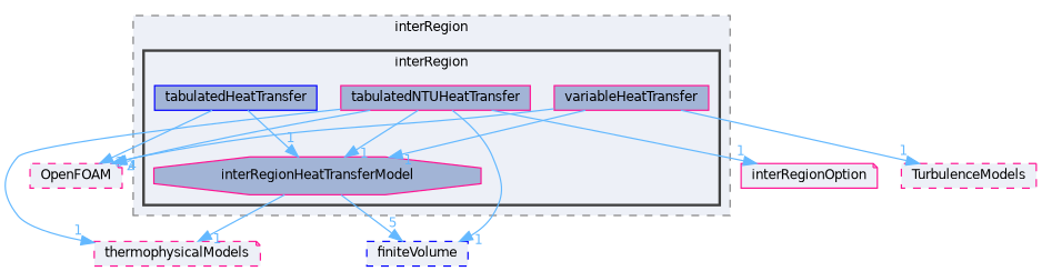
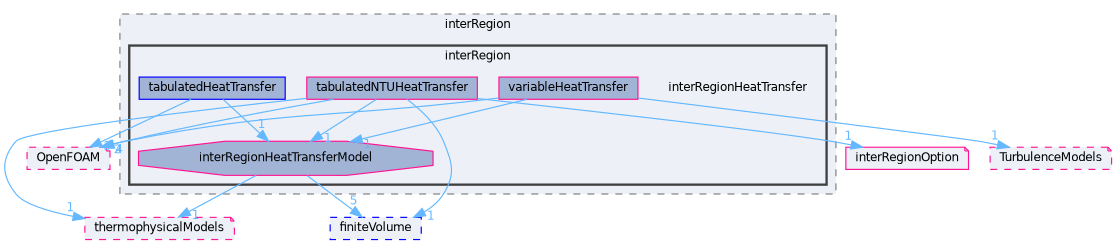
  digraph {
    compound=true
    node [color=deeppink fontname=Helvetica fontsize=10 shape=box fillcolor="#edf0f7" style=filled]
    edge [color=steelblue1 fontcolor=steelblue1 fontname=Helvetica fontsize=10 headlabel=1 labeldistance=1.5 labelfontname=Helvetica labelfontsize=10]
+   n1 [height=0.2 label=interRegionHeatTransfer shape=plaintext width=0.4 fillcolor="" style=""]
    n2 [fillcolor="#a2b4d6" height=0.2 label=interRegionHeatTransferModel shape=octagon width=0.4]
    n3 [color=blue fillcolor="#a2b4d6" height=0.2 label=tabulatedHeatTransfer width=0.4]
    n4 [fillcolor="#a2b4d6" height=0.2 label=tabulatedNTUHeatTransfer width=0.4]
    n5 [fillcolor="#a2b4d6" height=0.2 label=variableHeatTransfer width=0.4]
    n6 [height=0.2 label=thermophysicalModels shape=note style="filled,dashed" width=0.4]
    n7 [color=blue height=0.2 label=finiteVolume style="filled,dashed" width=0.4]
    n8 [height=0.2 label=OpenFOAM shape=note style="filled,dashed" width=0.4]
    n9 [height=0.2 label=interRegionOption shape=note width=0.4]
-   n10 [height=0.2 label=TurbulenceModels style="filled,dashed" width=0.4]
+   n10 [height=0.2 label=TurbulenceModels shape=note style="filled,dashed" width=0.4]
    subgraph cluster_1 {
      bgcolor="#edf0f7"
      fontname=Helvetica
      fontsize=10
      label=interRegion
      pencolor=grey50
      style="filled,dashed"
      subgraph cluster_2 {
        bgcolor="#edf0f7"
        fontname=Helvetica
        fontsize=10
        label=interRegion
        pencolor=grey25
        style="filled,bold"
+       n1
        n2
        n3
        n4
        n5
      }
    }
    n2 -> n6
    n2 -> n7 [headlabel=5]
    n3 -> n2
    n3 -> n8 [headlabel=3]
    n4 -> n2
    n4 -> n6
    n4 -> n7
    n4 -> n8 [headlabel=4]
    n4 -> n9
    n5 -> n2
    n5 -> n8 [headlabel=2]
    n5 -> n10
  }
